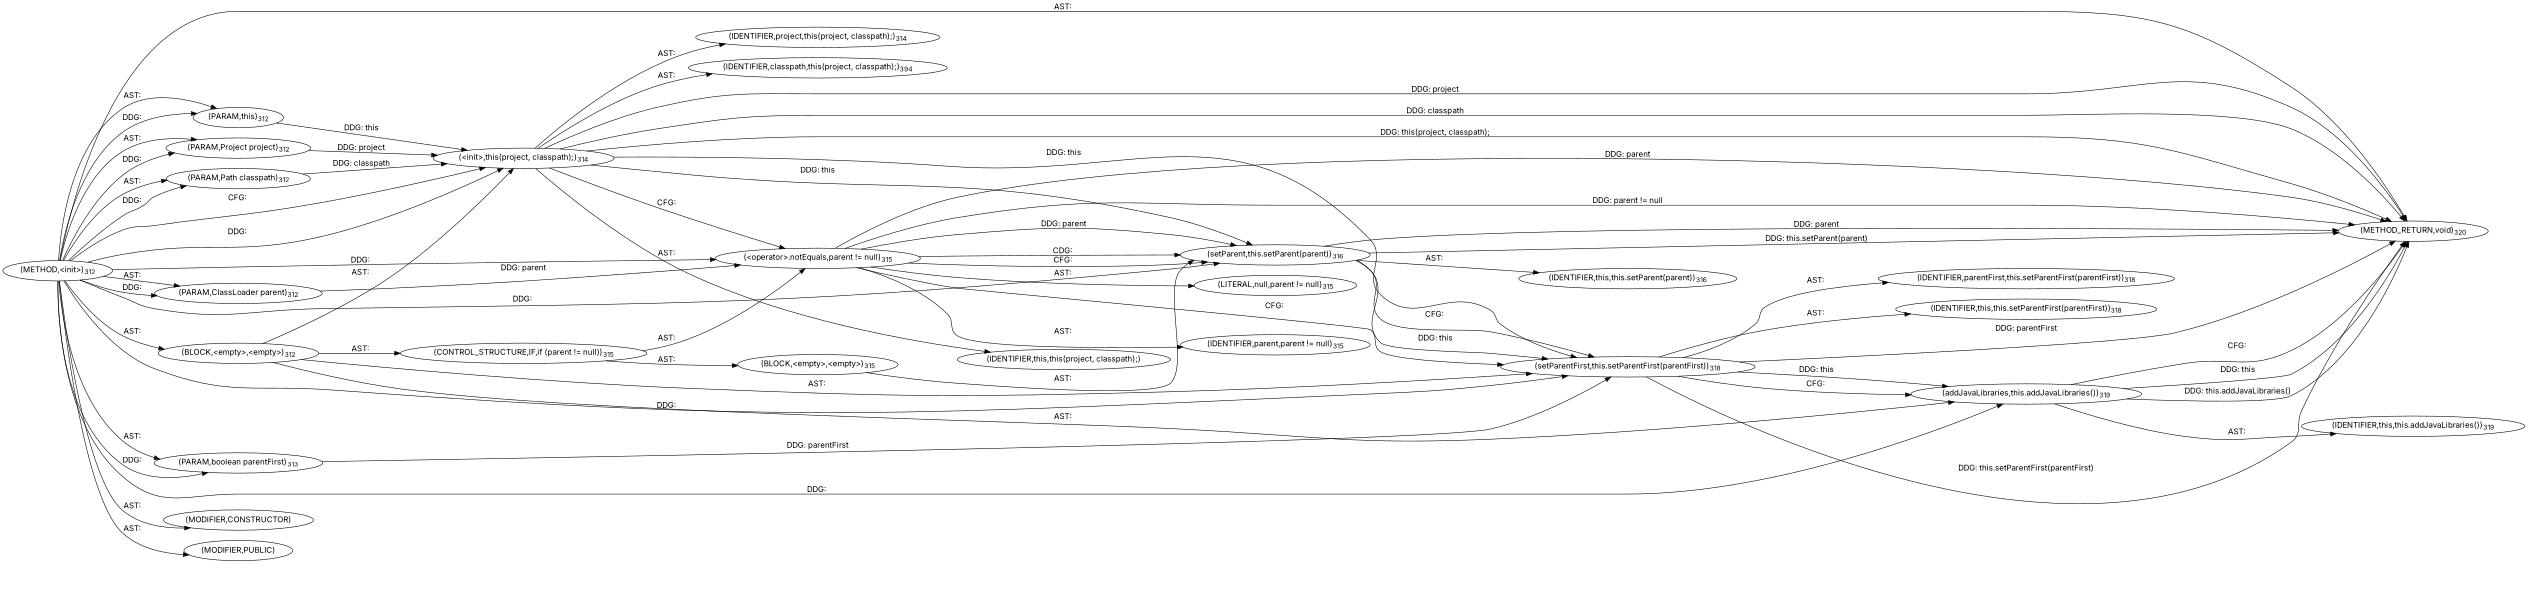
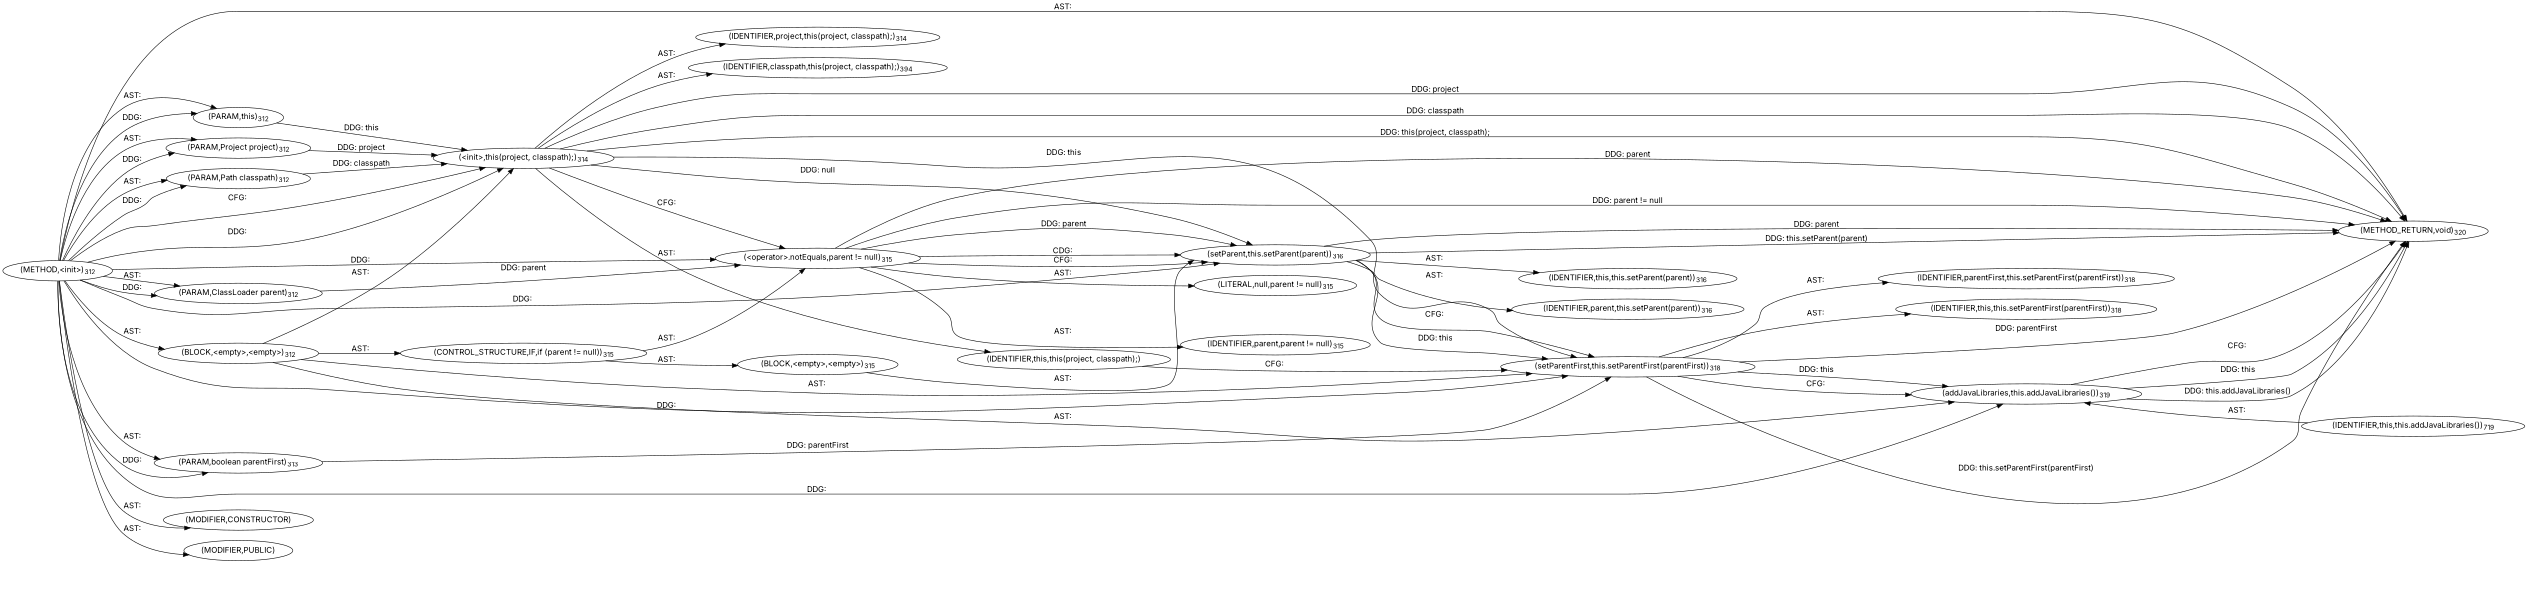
  digraph {
    fontname=Inter
    rankdir=LR
    node [fontname=Inter]
    edge [fontname=Inter]
    n1 [label=<(METHOD,&lt;init&gt;)<SUB>312</SUB>>]
    n2 [label=<(PARAM,this)<SUB>312</SUB>>]
    n3 [label=<(PARAM,ClassLoader parent)<SUB>312</SUB>>]
    n4 [label=<(PARAM,Project project)<SUB>312</SUB>>]
    n5 [label=<(PARAM,Path classpath)<SUB>312</SUB>>]
    n6 [label=<(PARAM,boolean parentFirst)<SUB>313</SUB>>]
    n7 [label=<(BLOCK,&lt;empty&gt;,&lt;empty&gt;)<SUB>312</SUB>>]
    n8 [label=<(&lt;init&gt;,this(project, classpath);)<SUB>314</SUB>>]
    n9 [label=<(&lt;operator&gt;.notEquals,parent != null)<SUB>315</SUB>>]
    n10 [label=<(setParent,this.setParent(parent))<SUB>316</SUB>>]
    n11 [label=<(setParentFirst,this.setParentFirst(parentFirst))<SUB>318</SUB>>]
    n12 [label=<(addJavaLibraries,this.addJavaLibraries())<SUB>319</SUB>>]
    n13 [label=<(MODIFIER,CONSTRUCTOR)>]
    n14 [label=<(MODIFIER,PUBLIC)>]
    n15 [label=<(METHOD_RETURN,void)<SUB>320</SUB>>]
    n16 [label=<(CONTROL_STRUCTURE,IF,if (parent != null))<SUB>315</SUB>>]
    n17 [label=<(IDENTIFIER,this,this(project, classpath);)>]
    n18 [label=<(IDENTIFIER,project,this(project, classpath);)<SUB>314</SUB>>]
    n19 [label=<(IDENTIFIER,classpath,this(project, classpath);)<SUB>394</SUB>>]
    n20 [label=<(IDENTIFIER,parent,parent != null)<SUB>315</SUB>>]
    n21 [label=<(LITERAL,null,parent != null)<SUB>315</SUB>>]
    n22 [label=<(IDENTIFIER,this,this.setParent(parent))<SUB>316</SUB>>]
+   n23 [label=<(IDENTIFIER,parent,this.setParent(parent))<SUB>316</SUB>>]
    n24 [label=<(IDENTIFIER,this,this.setParentFirst(parentFirst))<SUB>318</SUB>>]
    n25 [label=<(IDENTIFIER,parentFirst,this.setParentFirst(parentFirst))<SUB>318</SUB>>]
-   n26 [label=<(IDENTIFIER,this,this.addJavaLibraries())<SUB>319</SUB>>]
+   n26 [label=<(IDENTIFIER,this,this.addJavaLibraries())<SUB>719</SUB>>]
    n27 [label=<(BLOCK,&lt;empty&gt;,&lt;empty&gt;)<SUB>315</SUB>>]
    n1 -> n2 [label="AST: "]
    n1 -> n2 [label="DDG: "]
    n1 -> n3 [label="AST: "]
    n1 -> n3 [label="DDG: "]
    n1 -> n4 [label="AST: "]
    n1 -> n4 [label="DDG: "]
    n1 -> n5 [label="AST: "]
    n1 -> n5 [label="DDG: "]
    n1 -> n6 [label="AST: "]
    n1 -> n6 [label="DDG: "]
    n1 -> n7 [label="AST: "]
    n1 -> n8 [label="CFG: "]
    n1 -> n8 [label="DDG: "]
    n1 -> n9 [label="DDG: "]
    n1 -> n10 [label="DDG: "]
    n1 -> n11 [label="DDG: "]
    n1 -> n12 [label="DDG: "]
    n1 -> n13 [label="AST: "]
    n1 -> n14 [label="AST: "]
    n1 -> n15 [label="AST: "]
    n2 -> n8 [label="DDG: this"]
    n3 -> n9 [label="DDG: parent"]
    n4 -> n8 [label="DDG: project"]
    n5 -> n8 [label="DDG: classpath"]
    n6 -> n11 [label="DDG: parentFirst"]
    n7 -> n8 [label="AST: "]
    n7 -> n11 [label="AST: "]
    n7 -> n12 [label="AST: "]
    n7 -> n16 [label="AST: "]
    n8 -> n9 [label="CFG: "]
-   n8 -> n10 [label="DDG: this"]
+   n8 -> n10 [label="DDG: null"]
    n8 -> n11 [label="DDG: this"]
    n8 -> n15 [label="DDG: project"]
    n8 -> n15 [label="DDG: classpath"]
    n8 -> n15 [label="DDG: this(project, classpath);"]
    n8 -> n17 [label="AST: "]
    n8 -> n18 [label="AST: "]
    n8 -> n19 [label="AST: "]
    n9 -> n10 [label="CFG: "]
    n9 -> n10 [label="DDG: parent"]
    n9 -> n10 [label="CDG: "]
-   n9 -> n11 [label="CFG: "]
+   n17 -> n11 [label="CFG: "]
    n9 -> n15 [label="DDG: parent"]
    n9 -> n15 [label="DDG: parent != null"]
    n9 -> n20 [label="AST: "]
    n9 -> n21 [label="AST: "]
    n10 -> n11 [label="CFG: "]
    n10 -> n11 [label="DDG: this"]
    n10 -> n15 [label="DDG: parent"]
    n10 -> n15 [label="DDG: this.setParent(parent)"]
    n10 -> n22 [label="AST: "]
+   n10 -> n23 [label="AST: "]
    n11 -> n12 [label="CFG: "]
    n11 -> n12 [label="DDG: this"]
    n11 -> n15 [label="DDG: parentFirst"]
    n11 -> n15 [label="DDG: this.setParentFirst(parentFirst)"]
    n11 -> n24 [label="AST: "]
    n11 -> n25 [label="AST: "]
    n12 -> n15 [label="CFG: "]
    n12 -> n15 [label="DDG: this"]
    n12 -> n15 [label="DDG: this.addJavaLibraries()"]
-   n12 -> n26 [label="AST: "]
+   n26 -> n12 [label="AST: "]
    n16 -> n9 [label="AST: "]
    n16 -> n27 [label="AST: "]
    n27 -> n10 [label="AST: "]
  }
